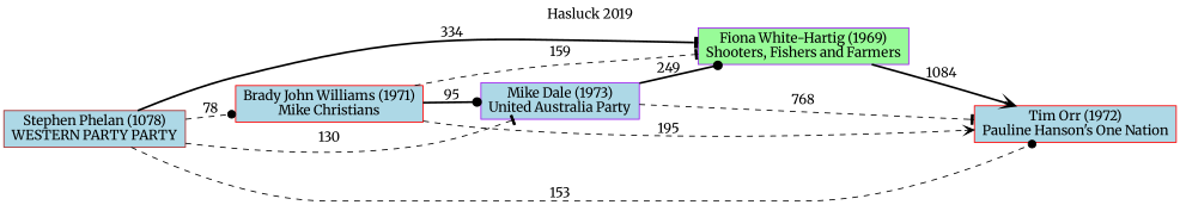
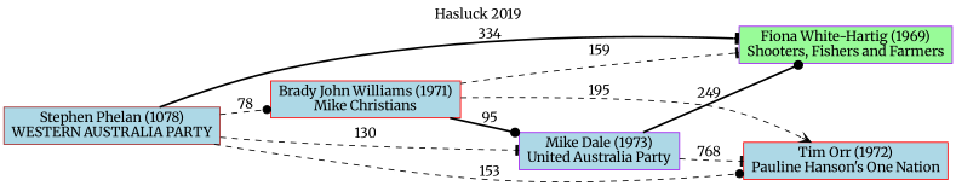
  digraph {
    fontname=Merriweather
    label="Hasluck 2019"
    labelloc=t
    mclimit=2
    rankdir=LR
    node [color=red fillcolor=lightblue fontname=Merriweather shape=box style=filled]
    edge [arrowhead=tee fontname=Merriweather style=dashed]
    n1 [label="Tim Orr (1972)\nPauline Hanson's One Nation"]
    n2 [color=purple fillcolor=palegreen label="Fiona White-Hartig (1969)\nShooters, Fishers and Farmers"]
    n3 [color=purple label="Mike Dale (1973)\nUnited Australia Party"]
    n4 [label="Brady John Williams (1971)\nMike Christians"]
-   n5 [color=brown label="Stephen Phelan (1078)\nWESTERN PARTY PARTY"]
-   n2 -> n1 [arrowhead=vee label=1084 style=bold]
+   n5 [color=brown label="Stephen Phelan (1078)\nWESTERN AUSTRALIA PARTY"]
    n3 -> n1 [label=768]
    n3 -> n2 [arrowhead=dot label=249 style=bold]
    n4 -> n1 [arrowhead=vee label=195]
    n4 -> n2 [label=159]
    n4 -> n3 [arrowhead=dot label=95 style=bold]
    n5 -> n1 [arrowhead=dot label=153]
    n5 -> n2 [label=334 style=bold]
    n5 -> n3 [label=130]
    n5 -> n4 [arrowhead=dot label=78]
  }
